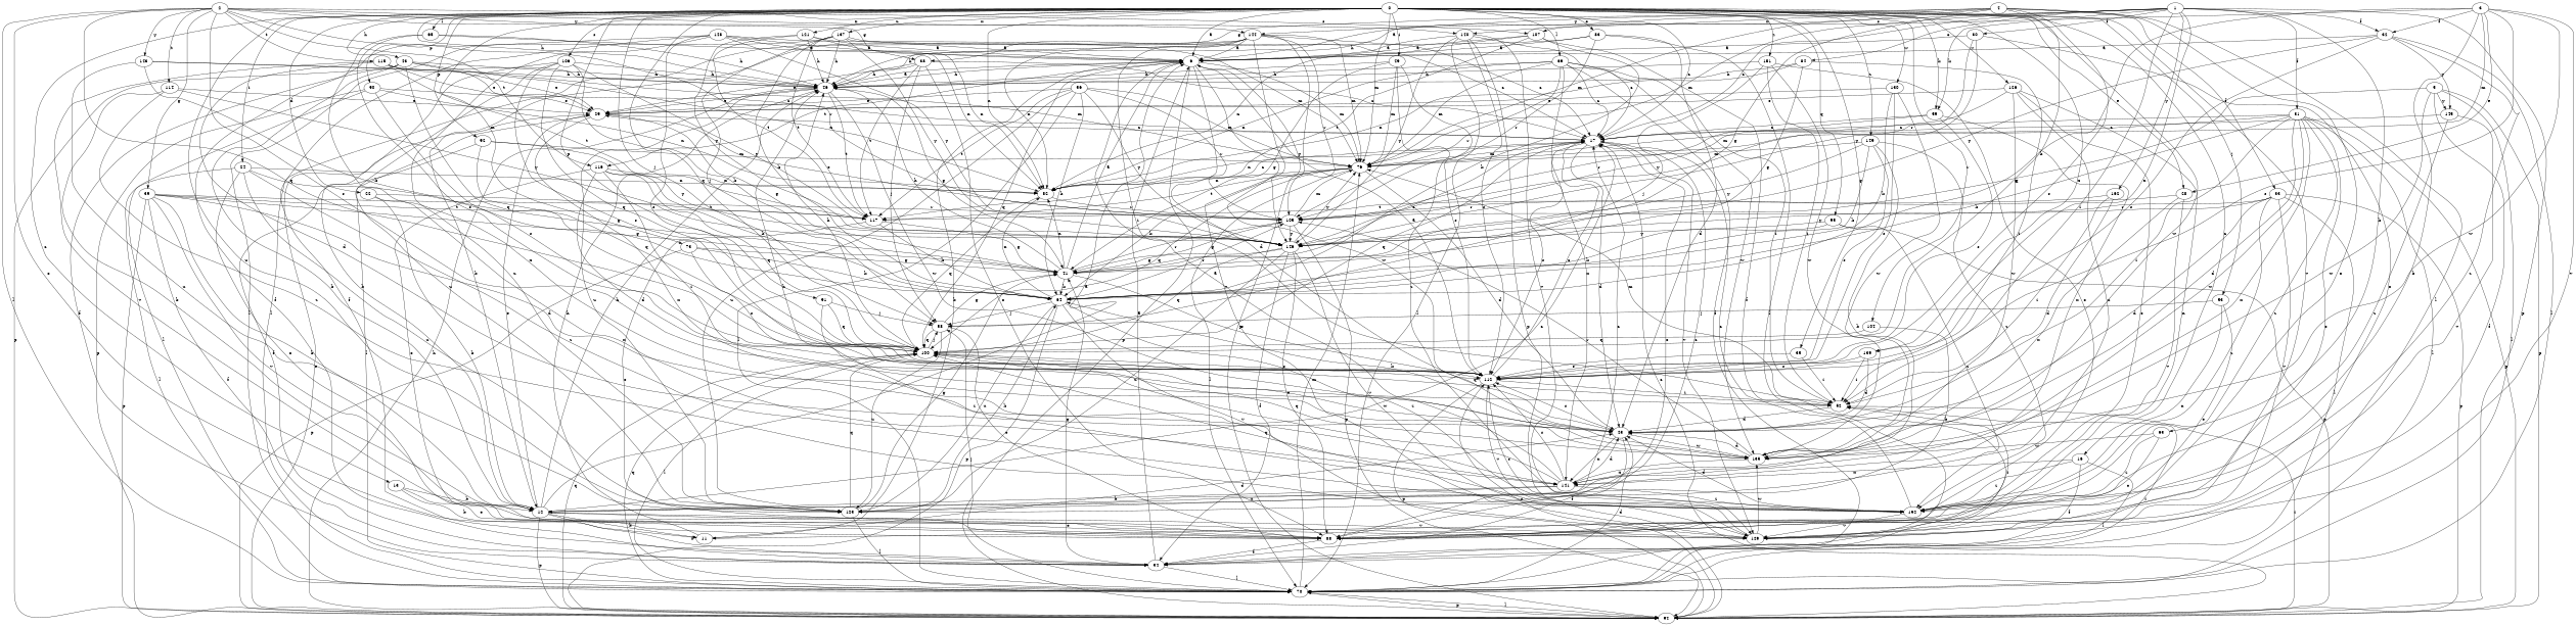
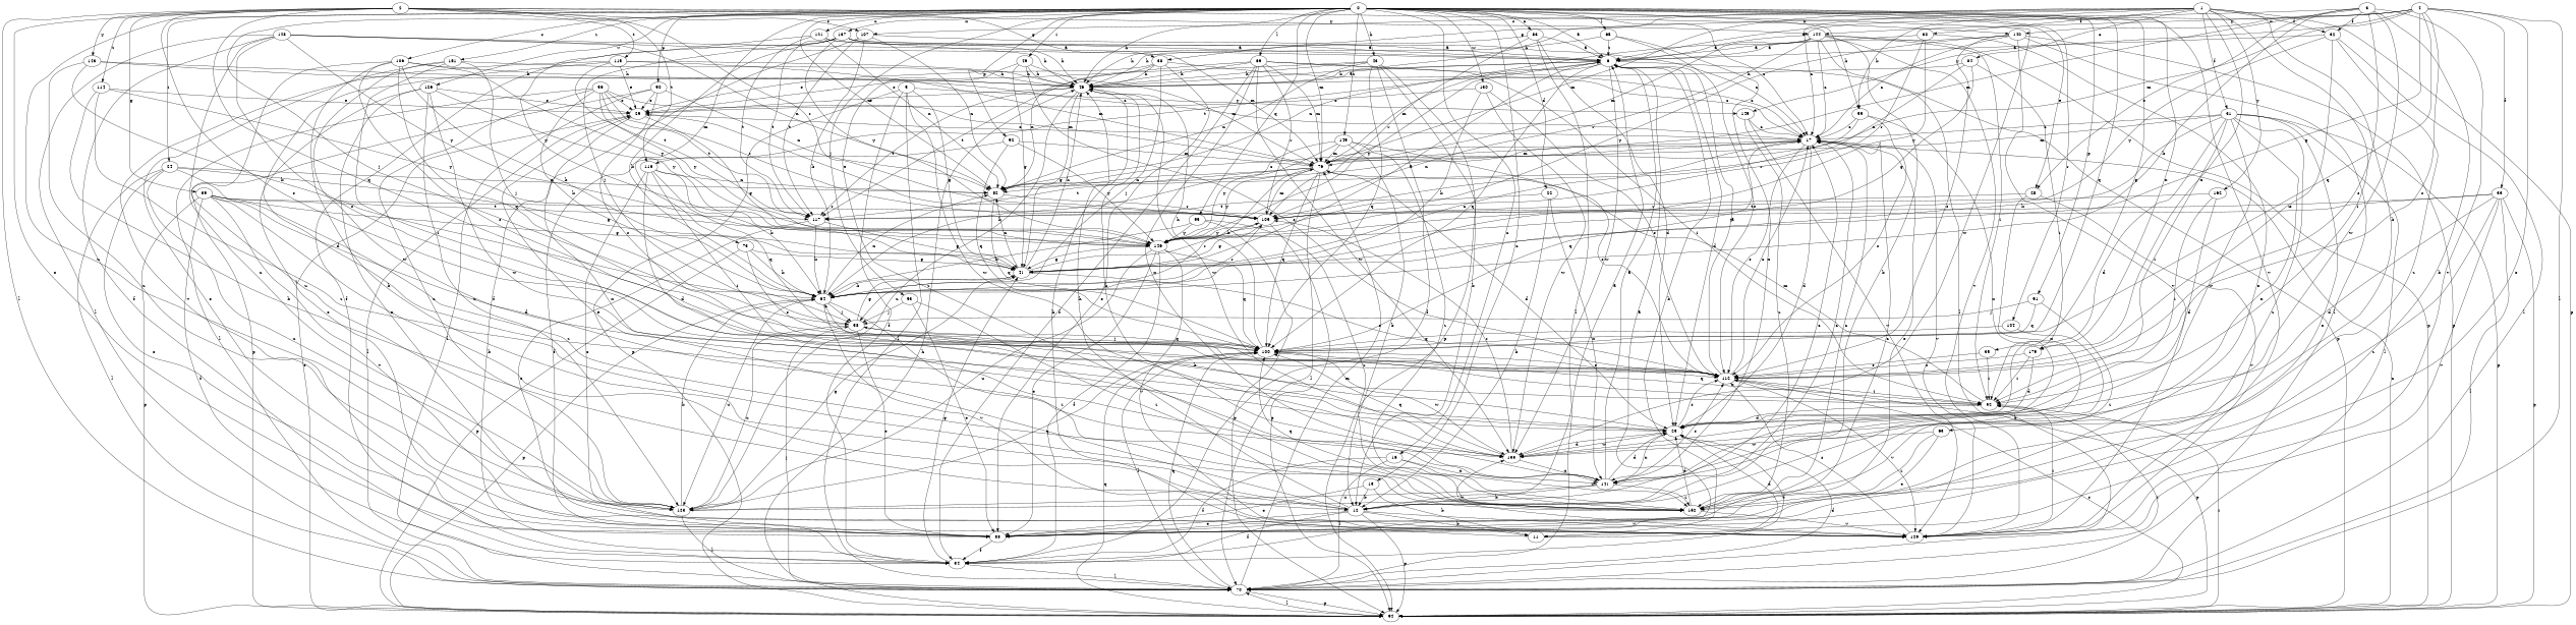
  strict digraph {
    0
    6
    13
    16
    17
    22
    24
    28
    35
    43
    46
    49
    53
    58
    59
    65
    69
    73
    76
    82
    83
    90
    91
    92
    95
    100
    104
    106
    121
    123
    126
    129
    130
    135
    137
-   139
+   139 [label=179]
    149
    151
    94
    116
    11
    23
    146
    88
    12
    70
    34
    141
    152
    112
    117
    41
    105
    52
    29
    56
    64
    148
    1
    30
    31
    32
    38
    63
    84
    107
    n67 [label=162]
    2
    39
    114
    115
    140
    143
    144
    3
    4
    33
    145
    5
    0 -> 6 [label=a]
    0 -> 13 [label=c]
    0 -> 16 [label=c]
    0 -> 17 [label=c]
    0 -> 22 [label=d]
    0 -> 24 [label=i]
    0 -> 28 [label=e]
    0 -> 35 [label=g]
    0 -> 43 [label=h]
    0 -> 46 [label=h]
    0 -> 49 [label=i]
    0 -> 53 [label=j]
    0 -> 58 [label=j]
    0 -> 59 [label=k]
    0 -> 65 [label=l]
    0 -> 69 [label=l]
    0 -> 73 [label=m]
    0 -> 76 [label=m]
    0 -> 82 [label=n]
    0 -> 83 [label=o]
    0 -> 90 [label=p]
    0 -> 91 [label=p]
    0 -> 92 [label=p]
    0 -> 95 [label=q]
    0 -> 100 [label=q]
    0 -> 104 [label=r]
    0 -> 106 [label=s]
    0 -> 121 [label=u]
    0 -> 123 [label=u]
    0 -> 126 [label=v]
    0 -> 129 [label=v]
    0 -> 130 [label=w]
    0 -> 135 [label=w]
    0 -> 137 [label=x]
    0 -> 139 [label=x]
    0 -> 149 [label=z]
    0 -> 151 [label=z]
    6 -> 46 [label=h]
    6 -> 76 [label=m]
    6 -> 100 [label=q]
    6 -> 135 [label=w]
    6 -> 94 [label=p]
    6 -> 116 [label=t]
    6 -> 11 [label=b]
    6 -> 23 [label=d]
    6 -> 146 [label=y]
    13 -> 11 [label=b]
    13 -> 88 [label=o]
    13 -> 12 [label=b]
    16 -> 70 [label=l]
    16 -> 34 [label=f]
    16 -> 141 [label=x]
    16 -> 152 [label=z]
    17 -> 76 [label=m]
    17 -> 82 [label=n]
    17 -> 100 [label=q]
    17 -> 129 [label=v]
    17 -> 23 [label=d]
    17 -> 88 [label=o]
    17 -> 112 [label=s]
    22 -> 12 [label=b]
    22 -> 141 [label=x]
    22 -> 117 [label=t]
    24 -> 82 [label=n]
    24 -> 123 [label=u]
    24 -> 88 [label=o]
    24 -> 70 [label=l]
    24 -> 152 [label=z]
    24 -> 41 [label=g]
    28 -> 129 [label=v]
    28 -> 141 [label=x]
    28 -> 105 [label=r]
    35 -> 112 [label=s]
    35 -> 52 [label=i]
    43 -> 46 [label=h]
    43 -> 82 [label=n]
    43 -> 100 [label=q]
    43 -> 94 [label=p]
    43 -> 12 [label=b]
    43 -> 34 [label=f]
    43 -> 29 [label=e]
    46 -> 6 [label=a]
    46 -> 123 [label=u]
    46 -> 135 [label=w]
    46 -> 117 [label=t]
    46 -> 41 [label=g]
    46 -> 29 [label=e]
    49 -> 46 [label=h]
    49 -> 76 [label=m]
    49 -> 152 [label=z]
    49 -> 112 [label=s]
    49 -> 41 [label=g]
    53 -> 58 [label=j]
    53 -> 88 [label=o]
-   53 -> 152 [label=n]
+   53 -> 152 [label=z]
    58 -> 100 [label=q]
    58 -> 123 [label=u]
    58 -> 88 [label=o]
    58 -> 41 [label=g]
    59 -> 17 [label=c]
    59 -> 141 [label=x]
    59 -> 112 [label=s]
    59 -> 105 [label=r]
-   65 -> 6 [label=a]
+   65 -> 6 [label=t]
    65 -> 46 [label=h]
    65 -> 141 [label=x]
    65 -> 112 [label=s]
    69 -> 17 [label=c]
    69 -> 46 [label=h]
    69 -> 76 [label=m]
    69 -> 82 [label=n]
    69 -> 135 [label=w]
    69 -> 34 [label=f]
    69 -> 141 [label=x]
    69 -> 105 [label=r]
    69 -> 52 [label=i]
    73 -> 94 [label=p]
    73 -> 112 [label=s]
    73 -> 41 [label=g]
    73 -> 64 [label=k]
    76 -> 82 [label=n]
    76 -> 100 [label=q]
    76 -> 23 [label=d]
-   146 -> 76 [label=y]
+   76 -> 146 [label=y]
    76 -> 70 [label=l]
    76 -> 117 [label=t]
    76 -> 64 [label=k]
    82 -> 17 [label=c]
    82 -> 100 [label=q]
    82 -> 105 [label=r]
    83 -> 6 [label=a]
    83 -> 46 [label=h]
    83 -> 23 [label=d]
    83 -> 70 [label=l]
    83 -> 105 [label=r]
    90 -> 82 [label=n]
    90 -> 94 [label=p]
    90 -> 70 [label=l]
    90 -> 112 [label=s]
    90 -> 29 [label=e]
    91 -> 58 [label=j]
    91 -> 100 [label=q]
    91 -> 152 [label=z]
    92 -> 76 [label=m]
    92 -> 100 [label=q]
    92 -> 146 [label=y]
    92 -> 34 [label=f]
    95 -> 94 [label=p]
    95 -> 146 [label=y]
    95 -> 152 [label=z]
    95 -> 64 [label=k]
    100 -> 46 [label=h]
    100 -> 58 [label=j]
    100 -> 135 [label=w]
    100 -> 70 [label=l]
    100 -> 112 [label=s]
    104 -> 100 [label=q]
    104 -> 12 [label=b]
    106 -> 46 [label=h]
    106 -> 100 [label=q]
    106 -> 123 [label=u]
    106 -> 146 [label=y]
    106 -> 12 [label=b]
    106 -> 112 [label=s]
    106 -> 64 [label=k]
    121 -> 6 [label=a]
    121 -> 46 [label=h]
    121 -> 82 [label=n]
    121 -> 146 [label=y]
    121 -> 117 [label=t]
    123 -> 17 [label=c]
    123 -> 100 [label=q]
    123 -> 70 [label=l]
    123 -> 41 [label=g]
    123 -> 64 [label=k]
    126 -> 123 [label=u]
    126 -> 129 [label=n]
    126 -> 135 [label=w]
    126 -> 146 [label=y]
    126 -> 88 [label=o]
    126 -> 29 [label=e]
    129 -> 135 [label=w]
    129 -> 112 [label=s]
    129 -> 52 [label=i]
    130 -> 135 [label=w]
    130 -> 112 [label=s]
    130 -> 29 [label=e]
    130 -> 64 [label=k]
    135 -> 100 [label=q]
    135 -> 23 [label=d]
    135 -> 141 [label=x]
    135 -> 105 [label=r]
    137 -> 6 [label=a]
    137 -> 17 [label=c]
    137 -> 46 [label=h]
    137 -> 58 [label=j]
    137 -> 146 [label=y]
    137 -> 34 [label=f]
    137 -> 117 [label=t]
    137 -> 64 [label=k]
    139 -> 23 [label=d]
    139 -> 112 [label=s]
    139 -> 52 [label=i]
    149 -> 76 [label=m]
    149 -> 146 [label=y]
    149 -> 12 [label=b]
    149 -> 152 [label=z]
    149 -> 112 [label=s]
    149 -> 64 [label=k]
    151 -> 46 [label=h]
    151 -> 58 [label=j]
    151 -> 135 [label=w]
    151 -> 88 [label=o]
    151 -> 52 [label=i]
    94 -> 17 [label=c]
    94 -> 46 [label=h]
    94 -> 100 [label=q]
    94 -> 70 [label=l]
    94 -> 112 [label=s]
    94 -> 52 [label=i]
    94 -> 29 [label=e]
    116 -> 82 [label=n]
    116 -> 100 [label=q]
    116 -> 23 [label=d]
    116 -> 88 [label=o]
    116 -> 52 [label=i]
    116 -> 64 [label=k]
    11 -> 46 [label=h]
    11 -> 23 [label=d]
    23 -> 135 [label=w]
    23 -> 34 [label=f]
    23 -> 141 [label=x]
    23 -> 112 [label=s]
    23 -> 64 [label=k]
    146 -> 100 [label=q]
    146 -> 123 [label=u]
    146 -> 129 [label=v]
    146 -> 88 [label=o]
    146 -> 34 [label=f]
    146 -> 41 [label=g]
    88 -> 17 [label=c]
    88 -> 34 [label=f]
    12 -> 6 [label=a]
    12 -> 17 [label=c]
    12 -> 46 [label=h]
    12 -> 129 [label=v]
    12 -> 94 [label=p]
    12 -> 11 [label=b]
    12 -> 88 [label=o]
    12 -> 34 [label=f]
    12 -> 29 [label=e]
    70 -> 58 [label=j]
    70 -> 76 [label=m]
    70 -> 100 [label=q]
    70 -> 94 [label=p]
    70 -> 23 [label=d]
    70 -> 52 [label=i]
    34 -> 6 [label=a]
    34 -> 70 [label=l]
    34 -> 41 [label=g]
    141 -> 6 [label=a]
    141 -> 46 [label=h]
    141 -> 123 [label=u]
    141 -> 23 [label=d]
    141 -> 12 [label=b]
    141 -> 152 [label=z]
    141 -> 112 [label=s]
    152 -> 17 [label=c]
    152 -> 100 [label=q]
    152 -> 129 [label=v]
    152 -> 23 [label=d]
    112 -> 6 [label=a]
    112 -> 17 [label=c]
    112 -> 129 [label=v]
    112 -> 94 [label=p]
    112 -> 52 [label=i]
    117 -> 88 [label=o]
    117 -> 41 [label=g]
    117 -> 64 [label=k]
    41 -> 6 [label=a]
    41 -> 17 [label=c]
    41 -> 46 [label=h]
    41 -> 82 [label=n]
    41 -> 112 [label=s]
    41 -> 105 [label=r]
    41 -> 64 [label=k]
    105 -> 76 [label=m]
    105 -> 94 [label=p]
    105 -> 146 [label=y]
    105 -> 41 [label=g]
    105 -> 29 [label=e]
    52 -> 76 [label=m]
    52 -> 100 [label=q]
    52 -> 23 [label=d]
    29 -> 17 [label=c]
    29 -> 70 [label=l]
    29 -> 141 [label=x]
    29 -> 41 [label=g]
    56 -> 76 [label=m]
    56 -> 123 [label=u]
    56 -> 146 [label=y]
    56 -> 70 [label=l]
    56 -> 117 [label=t]
    56 -> 105 [label=r]
    56 -> 29 [label=e]
    56 -> 64 [label=k]
    64 -> 58 [label=j]
    64 -> 82 [label=n]
    64 -> 123 [label=u]
    64 -> 129 [label=v]
    64 -> 94 [label=p]
    64 -> 152 [label=z]
    64 -> 105 [label=r]
    148 -> 6 [label=a]
    148 -> 76 [label=m]
    148 -> 82 [label=n]
    148 -> 123 [label=u]
    148 -> 146 [label=y]
    148 -> 70 [label=l]
    148 -> 34 [label=f]
    148 -> 112 [label=s]
    1 -> 17 [label=c]
    1 -> 59 [label=k]
    1 -> 76 [label=m]
    1 -> 139 [label=x]
    1 -> 94 [label=p]
    1 -> 52 [label=i]
    1 -> 30 [label=f]
    1 -> 31 [label=f]
    1 -> 32 [label=f]
    1 -> 38 [label=g]
    1 -> 63 [label=k]
    1 -> 84 [label=o]
    1 -> 107 [label=s]
    1 -> n67 [label=y]
    30 -> 6 [label=a]
    30 -> 146 [label=y]
    30 -> 88 [label=o]
    30 -> 105 [label=r]
    31 -> 17 [label=c]
    31 -> 76 [label=m]
    31 -> 135 [label=w]
    31 -> 94 [label=p]
    31 -> 23 [label=d]
    31 -> 88 [label=o]
    31 -> 70 [label=l]
    31 -> 141 [label=x]
    31 -> 152 [label=z]
    31 -> 52 [label=i]
    31 -> 64 [label=k]
    32 -> 6 [label=a]
    32 -> 146 [label=y]
    32 -> 70 [label=l]
    32 -> 152 [label=z]
    32 -> 112 [label=s]
    38 -> 17 [label=c]
    38 -> 46 [label=h]
    38 -> 58 [label=j]
    38 -> 88 [label=o]
    38 -> 117 [label=t]
    38 -> 29 [label=e]
    63 -> 135 [label=w]
    63 -> 88 [label=o]
    63 -> 152 [label=z]
    84 -> 46 [label=h]
    84 -> 82 [label=n]
    84 -> 41 [label=g]
    84 -> 52 [label=i]
    107 -> 6 [label=a]
    107 -> 82 [label=n]
    107 -> 34 [label=f]
    107 -> 117 [label=t]
    107 -> 64 [label=k]
    n67 -> 23 [label=d]
    n67 -> 117 [label=t]
    n67 -> 52 [label=i]
    2 -> 100 [label=q]
    2 -> 116 [label=t]
    2 -> 88 [label=o]
    2 -> 70 [label=l]
    2 -> 112 [label=s]
    2 -> 105 [label=r]
    2 -> 38 [label=g]
    2 -> 107 [label=s]
    2 -> 39 [label=g]
    2 -> 114 [label=t]
    2 -> 115 [label=t]
    2 -> 140 [label=x]
    2 -> 143 [label=y]
    2 -> 144 [label=y]
    39 -> 129 [label=v]
    39 -> 94 [label=p]
    39 -> 23 [label=d]
    39 -> 12 [label=b]
    39 -> 34 [label=f]
    39 -> 117 [label=t]
    39 -> 41 [label=g]
    39 -> 105 [label=r]
    114 -> 146 [label=y]
    114 -> 12 [label=b]
    114 -> 152 [label=z]
    114 -> 29 [label=e]
    115 -> 46 [label=h]
    115 -> 76 [label=m]
    115 -> 129 [label=v]
    115 -> 23 [label=d]
    115 -> 117 [label=t]
    115 -> 29 [label=e]
    140 -> 6 [label=a]
    140 -> 17 [label=c]
    140 -> 129 [label=v]
    140 -> 94 [label=p]
    140 -> 146 [label=y]
    140 -> 70 [label=l]
    140 -> 112 [label=s]
    143 -> 17 [label=c]
    143 -> 46 [label=h]
    143 -> 123 [label=u]
    143 -> 64 [label=k]
    144 -> 6 [label=a]
    144 -> 17 [label=c]
    144 -> 76 [label=m]
    144 -> 82 [label=n]
    144 -> 129 [label=v]
    144 -> 94 [label=p]
    144 -> 12 [label=b]
    144 -> 70 [label=l]
    144 -> 105 [label=r]
    144 -> 52 [label=i]
    3 -> 28 [label=e]
    3 -> 46 [label=h]
    3 -> 76 [label=m]
    3 -> 129 [label=v]
    3 -> 135 [label=w]
    3 -> 11 [label=b]
    3 -> 112 [label=s]
    3 -> 64 [label=k]
    3 -> 32 [label=f]
    4 -> 6 [label=a]
    4 -> 76 [label=m]
    4 -> 100 [label=q]
    4 -> 88 [label=o]
    4 -> 70 [label=l]
    4 -> 112 [label=s]
    4 -> 41 [label=g]
    4 -> 140 [label=x]
    4 -> 144 [label=y]
    4 -> 33 [label=f]
-   32 -> 145 [label=y]
+   4 -> 145 [label=y]
    33 -> 129 [label=v]
    33 -> 94 [label=p]
    33 -> 23 [label=d]
    33 -> 146 [label=y]
    33 -> 70 [label=l]
    33 -> 152 [label=z]
    33 -> 105 [label=r]
    145 -> 17 [label=c]
    145 -> 129 [label=v]
    145 -> 152 [label=z]
    5 -> 135 [label=w]
    5 -> 94 [label=p]
    5 -> 70 [label=l]
    5 -> 34 [label=f]
    5 -> 41 [label=g]
    5 -> 145 [label=y]
  }
